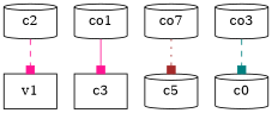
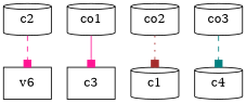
  strict digraph {
    node [shape=cylinder]
    edge [arrowhead=box color=deeppink style=dashed weight=1]
-   v1 [shape=box]
+   v1 [shape=box label=v6]
    c2
    c3 [shape=box]
    co1
-   co2 [label=co7]
-   c1 [label=c5]
+   co2
+   c1
    co3
-   c4 [label=c0]
+   c4
    c2 -> v1
    co1 -> c3 [style=solid]
    co2 -> c1 [color=brown style=dotted]
    co3 -> c4 [color=teal]
  }
